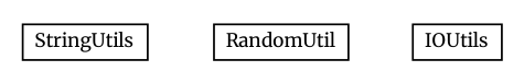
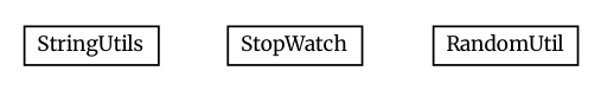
  digraph {
    nodesep=0.25
    ranksep=0.5
    fontname=Merriweather
    node [fontcolor=black fontname=Merriweather fontsize=10.0 shape=plaintext]
    n1 [label=<<table title="com.isnotworking.recfwk.util.StringUtils" border="0" cellborder="1" cellspacing="0" cellpadding="2" port="p" href="./StringUtils.html"> 		<tr><td><table border="0" cellspacing="0" cellpadding="1"> <tr><td align="center" balign="center"> StringUtils </td></tr> 		</table></td></tr> 		</table>>]
+   n2 [label=<<table title="com.isnotworking.recfwk.util.StopWatch" border="0" cellborder="1" cellspacing="0" cellpadding="2" port="p" href="./StopWatch.html"> 		<tr><td><table border="0" cellspacing="0" cellpadding="1"> <tr><td align="center" balign="center"> StopWatch </td></tr> 		</table></td></tr> 		</table>>]
    n3 [label=<<table title="com.isnotworking.recfwk.util.RandomUtil" border="0" cellborder="1" cellspacing="0" cellpadding="2" port="p" href="./RandomUtil.html"> 		<tr><td><table border="0" cellspacing="0" cellpadding="1"> <tr><td align="center" balign="center"> RandomUtil </td></tr> 		</table></td></tr> 		</table>>]
-   n4 [label=<<table title="com.isnotworking.recfwk.util.IOUtils" border="0" cellborder="1" cellspacing="0" cellpadding="2" port="p" href="./IOUtils.html"> 		<tr><td><table border="0" cellspacing="0" cellpadding="1"> <tr><td align="center" balign="center"> IOUtils </td></tr> 		</table></td></tr> 		</table>>]
  }
